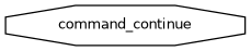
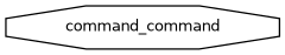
  digraph {
    rankdir=LR
-   n1 [color=black fillcolor=white fontname=Helvetica fontsize=10 height=0.2 label=command_continue shape=octagon style=filled width=0.4]
+   n1 [color=black fillcolor=white fontname=Helvetica fontsize=10 height=0.2 label=command_command shape=octagon style=filled width=0.4]
  }
